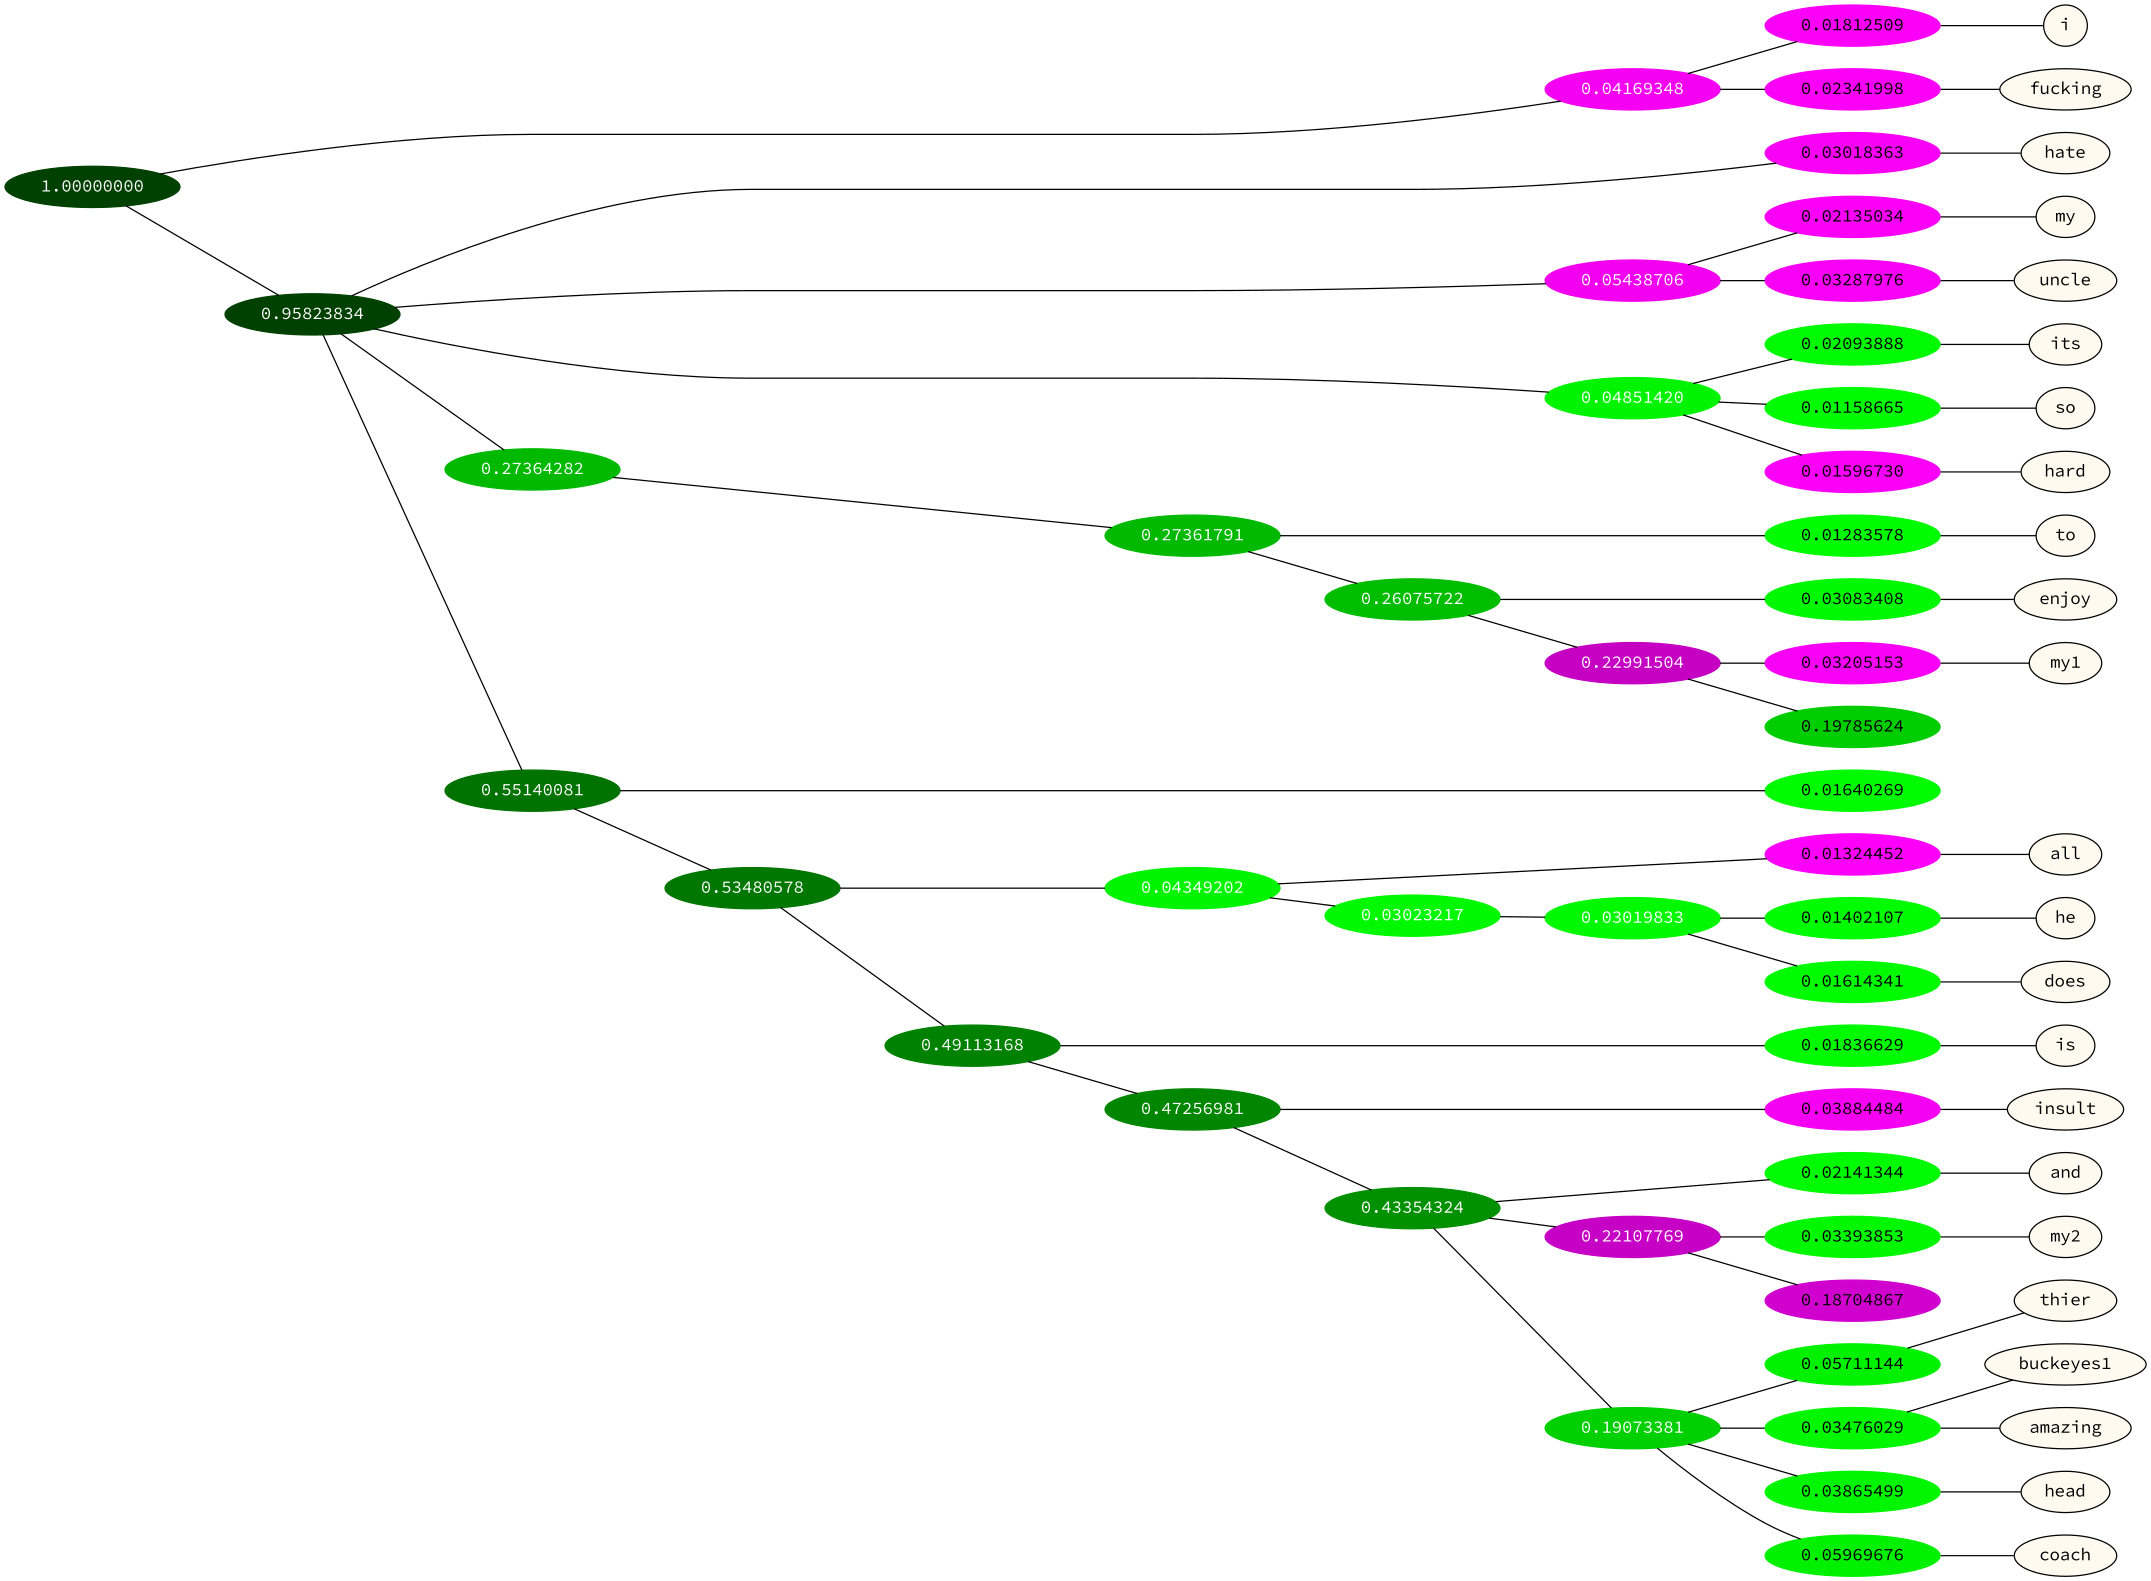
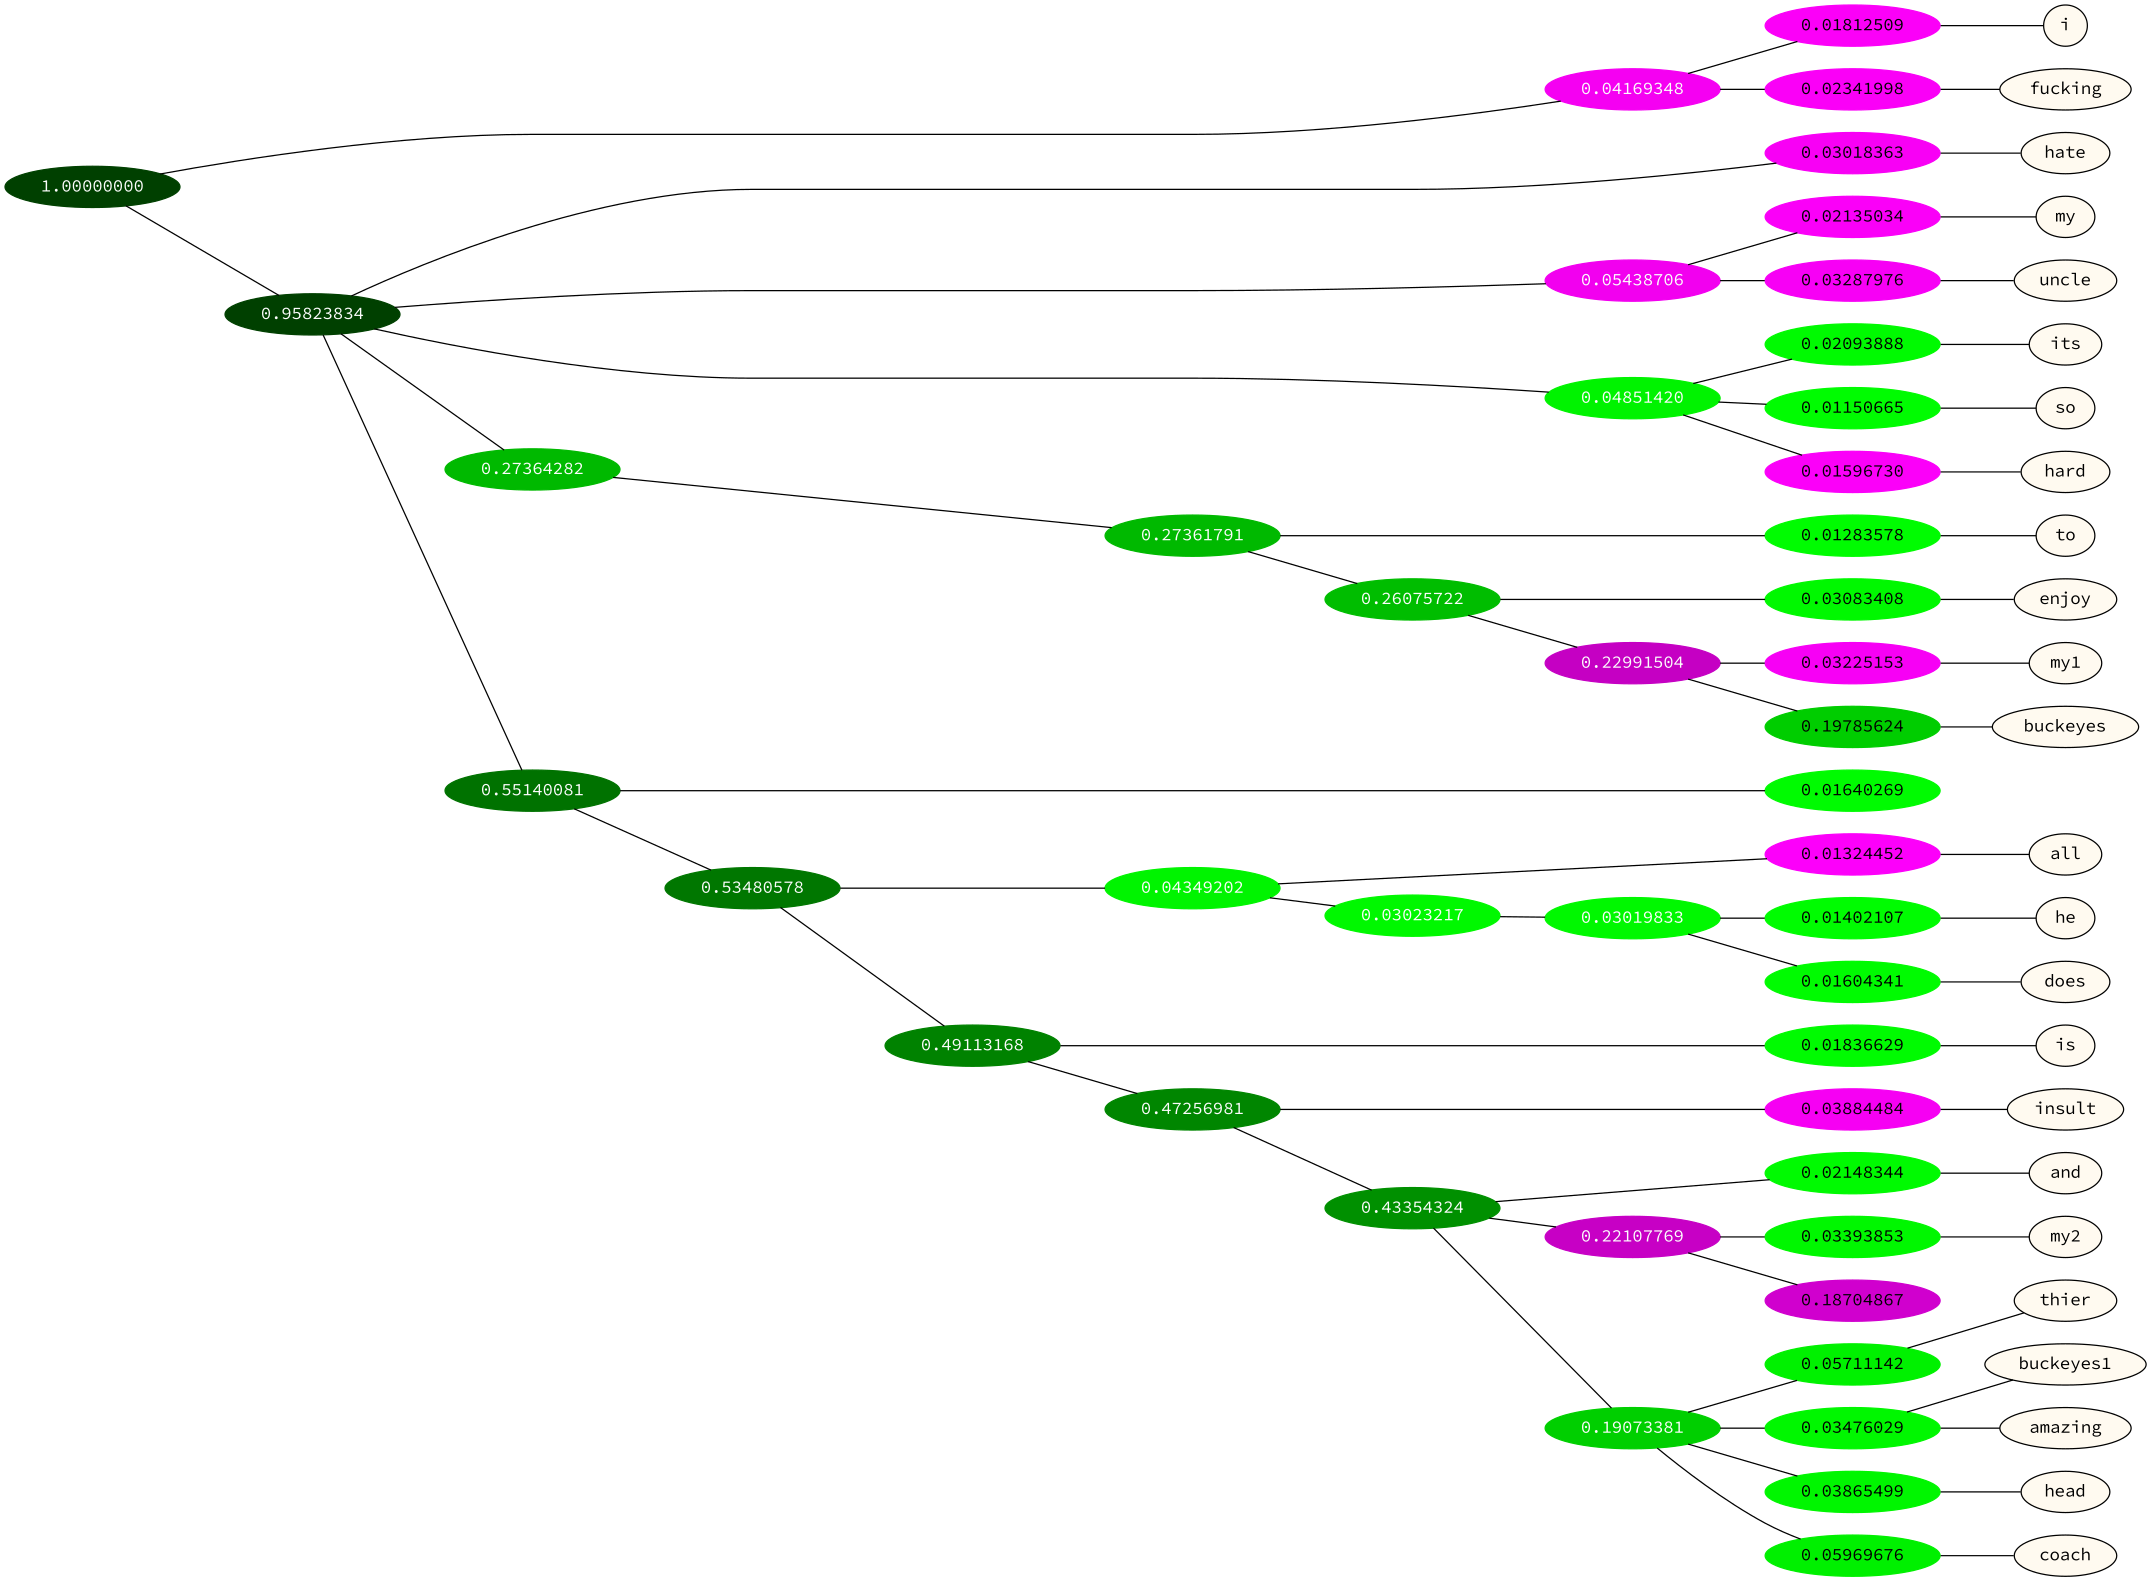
  graph {
    fontname="Source Code Pro"
    rankdir=LR
    node [color=black fontname="Source Code Pro" format=png nodesep=0.001 ordering=out overlap_scaling=0.01 ranksep=0.001 style=filled fontcolor=black]
    edge [fontname="Source Code Pro"]
    n1 [fillcolor=floralwhite height=0.15 label=i style="filled,solid" width=0.15 fontcolor=""]
    n2 [fillcolor=floralwhite height=0.15 label=fucking style="filled,solid" width=0.15 fontcolor=""]
    n3 [fillcolor=floralwhite height=0.15 label=hate style="filled,solid" width=0.15 fontcolor=""]
    n4 [fillcolor=floralwhite height=0.15 label=my style="filled,solid" width=0.15 fontcolor=""]
    n5 [fillcolor=floralwhite height=0.15 label=uncle style="filled,solid" width=0.15 fontcolor=""]
    n6 [fillcolor=floralwhite height=0.15 label=its style="filled,solid" width=0.15 fontcolor=""]
    n7 [fillcolor=floralwhite height=0.15 label=so style="filled,solid" width=0.15 fontcolor=""]
    n8 [fillcolor=floralwhite height=0.15 label=hard style="filled,solid" width=0.15 fontcolor=""]
    n9 [fillcolor=floralwhite height=0.15 label=to style="filled,solid" width=0.15 fontcolor=""]
    n10 [fillcolor=floralwhite height=0.15 label=enjoy style="filled,solid" width=0.15 fontcolor=""]
    n11 [fillcolor=floralwhite height=0.15 label=my1 style="filled,solid" width=0.15 fontcolor=""]
+   n12 [fillcolor=floralwhite height=0.15 label=buckeyes style="filled,solid" width=0.15 fontcolor=""]
    n13 [fillcolor=floralwhite height=0.15 label=all style="filled,solid" width=0.15 fontcolor=""]
    n14 [fillcolor=floralwhite height=0.15 label=he style="filled,solid" width=0.15 fontcolor=""]
    n15 [fillcolor=floralwhite height=0.15 label=does style="filled,solid" width=0.15 fontcolor=""]
    n16 [fillcolor=floralwhite height=0.15 label=is style="filled,solid" width=0.15 fontcolor=""]
    n17 [fillcolor=floralwhite height=0.15 label=insult style="filled,solid" width=0.15 fontcolor=""]
    n18 [fillcolor=floralwhite height=0.15 label=my2 style="filled,solid" width=0.15 fontcolor=""]
    n19 [fillcolor=floralwhite height=0.15 label=buckeyes1 style="filled,solid" width=0.15 fontcolor=""]
    n20 [fillcolor=floralwhite height=0.15 label=and style="filled,solid" width=0.15 fontcolor=""]
    n21 [fillcolor=floralwhite height=0.15 label=thier style="filled,solid" width=0.15 fontcolor=""]
    n22 [fillcolor=floralwhite height=0.15 label=amazing style="filled,solid" width=0.15 fontcolor=""]
    n23 [fillcolor=floralwhite height=0.15 label=head style="filled,solid" width=0.15 fontcolor=""]
    n24 [fillcolor=floralwhite height=0.15 label=coach style="filled,solid" width=0.15 fontcolor=""]
    n25 [color="0.835 1.000 0.982" height=0.15 label=0.01812509 width=0.15]
    n26 [color="0.835 1.000 0.977" height=0.15 label=0.02341998 width=0.15]
    n27 [color="0.835 1.000 0.970" height=0.15 label=0.03018363 width=0.15]
    n28 [color="0.835 1.000 0.979" height=0.15 label=0.02135034 width=0.15]
    n29 [color="0.835 1.000 0.967" height=0.15 label=0.03287976 width=0.15]
    n30 [color="0.334 1.000 0.979" height=0.15 label=0.02093888 width=0.15]
-   n31 [color="0.334 1.000 0.988" height=0.15 label=0.01158665 width=0.15]
+   n31 [color="0.334 1.000 0.988" height=0.15 label=0.01150665 width=0.15]
    n32 [color="0.835 1.000 0.984" height=0.15 label=0.01596730 width=0.15]
    n33 [color="0.334 1.000 0.987" height=0.15 label=0.01283578 width=0.15]
    n34 [color="0.334 1.000 0.969" height=0.15 label=0.03083408 width=0.15]
-   n35 [color="0.835 1.000 0.968" height=0.15 label=0.03205153 width=0.15]
+   n35 [color="0.835 1.000 0.968" height=0.15 label=0.03225153 width=0.15]
    n36 [color="0.334 1.000 0.802" height=0.15 label=0.19785624 width=0.15]
    n37 [color="0.334 1.000 0.984" height=0.15 label=0.01640269 width=0.15]
    n38 [color="0.835 1.000 0.987" height=0.15 label=0.01324452 width=0.15]
    n39 [color="0.334 1.000 0.986" height=0.15 label=0.01402107 width=0.15]
-   n40 [color="0.334 1.000 0.984" height=0.15 label=0.01614341 width=0.15]
+   n40 [color="0.334 1.000 0.984" height=0.15 label=0.01604341 width=0.15]
    n41 [color="0.334 1.000 0.982" height=0.15 label=0.01836629 width=0.15]
    n42 [color="0.835 1.000 0.961" height=0.15 label=0.03884484 width=0.15]
    n43 [color="0.334 1.000 0.966" height=0.15 label=0.03393853 width=0.15]
    n44 [color="0.835 1.000 0.813" height=0.15 label=0.18704867 width=0.15]
-   n45 [color="0.334 1.000 0.979" height=0.15 label=0.02141344 width=0.15]
-   n46 [color="0.334 1.000 0.943" height=0.15 label=0.05711144 width=0.15]
+   n45 [color="0.334 1.000 0.979" height=0.15 label=0.02148344 width=0.15]
+   n46 [color="0.334 1.000 0.943" height=0.15 label=0.05711142 width=0.15]
    n47 [color="0.334 1.000 0.965" height=0.15 label=0.03476029 width=0.15]
    n48 [color="0.334 1.000 0.961" height=0.15 label=0.03865499 width=0.15]
    n49 [color="0.334 1.000 0.940" height=0.15 label=0.05969676 width=0.15]
    n50 [color="0.334 1.000 0.250" fontcolor=grey99 height=0.15 label=1.00000000 width=0.15]
    n51 [color="0.835 1.000 0.958" fontcolor=grey99 height=0.15 label=0.04169348 width=0.15]
    n52 [color="0.334 1.000 0.250" fontcolor=grey99 height=0.15 label=0.95823834 width=0.15]
    n53 [color="0.835 1.000 0.946" fontcolor=grey99 height=0.15 label=0.05438706 width=0.15]
    n54 [color="0.334 1.000 0.951" fontcolor=grey99 height=0.15 label=0.04851420 width=0.15]
    n55 [color="0.334 1.000 0.726" fontcolor=grey99 height=0.15 label=0.27364282 width=0.15]
    n56 [color="0.334 1.000 0.449" fontcolor=grey99 height=0.15 label=0.55140081 width=0.15]
    n57 [color="0.334 1.000 0.726" fontcolor=grey99 height=0.15 label=0.27361791 width=0.15]
    n58 [color="0.334 1.000 0.465" fontcolor=grey99 height=0.15 label=0.53480578 width=0.15]
    n59 [color="0.334 1.000 0.739" fontcolor=grey99 height=0.15 label=0.26075722 width=0.15]
    n60 [color="0.334 1.000 0.957" fontcolor=grey99 height=0.15 label=0.04349202 width=0.15]
    n61 [color="0.334 1.000 0.509" fontcolor=grey99 height=0.15 label=0.49113168 width=0.15]
    n62 [color="0.835 1.000 0.770" fontcolor=grey99 height=0.15 label=0.22991504 width=0.15]
    n63 [color="0.334 1.000 0.970" fontcolor=grey99 height=0.15 label=0.03023217 width=0.15]
    n64 [color="0.334 1.000 0.527" fontcolor=grey99 height=0.15 label=0.47256981 width=0.15]
    n65 [color="0.334 1.000 0.970" fontcolor=grey99 height=0.15 label=0.03019833 width=0.15]
    n66 [color="0.334 1.000 0.566" fontcolor=grey99 height=0.15 label=0.43354324 width=0.15]
    n67 [color="0.835 1.000 0.779" fontcolor=grey99 height=0.15 label=0.22107769 width=0.15]
    n68 [color="0.334 1.000 0.809" fontcolor=grey99 height=0.15 label=0.19073381 width=0.15]
    subgraph sub_1 {
      rank=same
      n1
      n2
      n3
      n4
      n5
      n6
      n7
      n8
      n9
      n10
      n11
+     n12
      n13
      n14
      n15
      n16
      n17
      n18
      n19
      n20
      n21
      n22
      n23
      n24
    }
    subgraph sub_2 {
      rank=same
      n25
      n26
      n27
      n28
      n29
      n30
      n31
      n32
      n33
      n34
      n35
      n36
      n37
      n38
      n39
      n40
      n41
      n42
      n43
      n44
      n45
      n46
      n47
      n48
      n49
    }
    n25 -- n1
    n26 -- n2
    n27 -- n3
    n28 -- n4
    n29 -- n5
    n30 -- n6
    n31 -- n7
    n32 -- n8
    n33 -- n9
    n34 -- n10
    n35 -- n11
+   n36 -- n12
    n38 -- n13
    n39 -- n14
    n40 -- n15
    n41 -- n16
    n42 -- n17
    n43 -- n18
    n45 -- n20
    n46 -- n21
    n47 -- n19
    n47 -- n22
    n48 -- n23
    n49 -- n24
    n50 -- n51
    n50 -- n52
    n51 -- n25
    n51 -- n26
    n52 -- n27
    n52 -- n53
    n52 -- n54
    n52 -- n55
    n52 -- n56
    n53 -- n28
    n53 -- n29
    n54 -- n30
    n54 -- n31
    n54 -- n32
    n55 -- n57
    n56 -- n37
    n56 -- n58
    n57 -- n33
    n57 -- n59
    n58 -- n60
    n58 -- n61
    n59 -- n34
    n59 -- n62
    n60 -- n38
    n60 -- n63
    n61 -- n41
    n61 -- n64
    n62 -- n35
    n62 -- n36
    n63 -- n65
    n64 -- n42
    n64 -- n66
    n65 -- n39
    n65 -- n40
    n66 -- n45
    n66 -- n67
    n66 -- n68
    n67 -- n43
    n67 -- n44
    n68 -- n46
    n68 -- n47
    n68 -- n48
    n68 -- n49
  }
